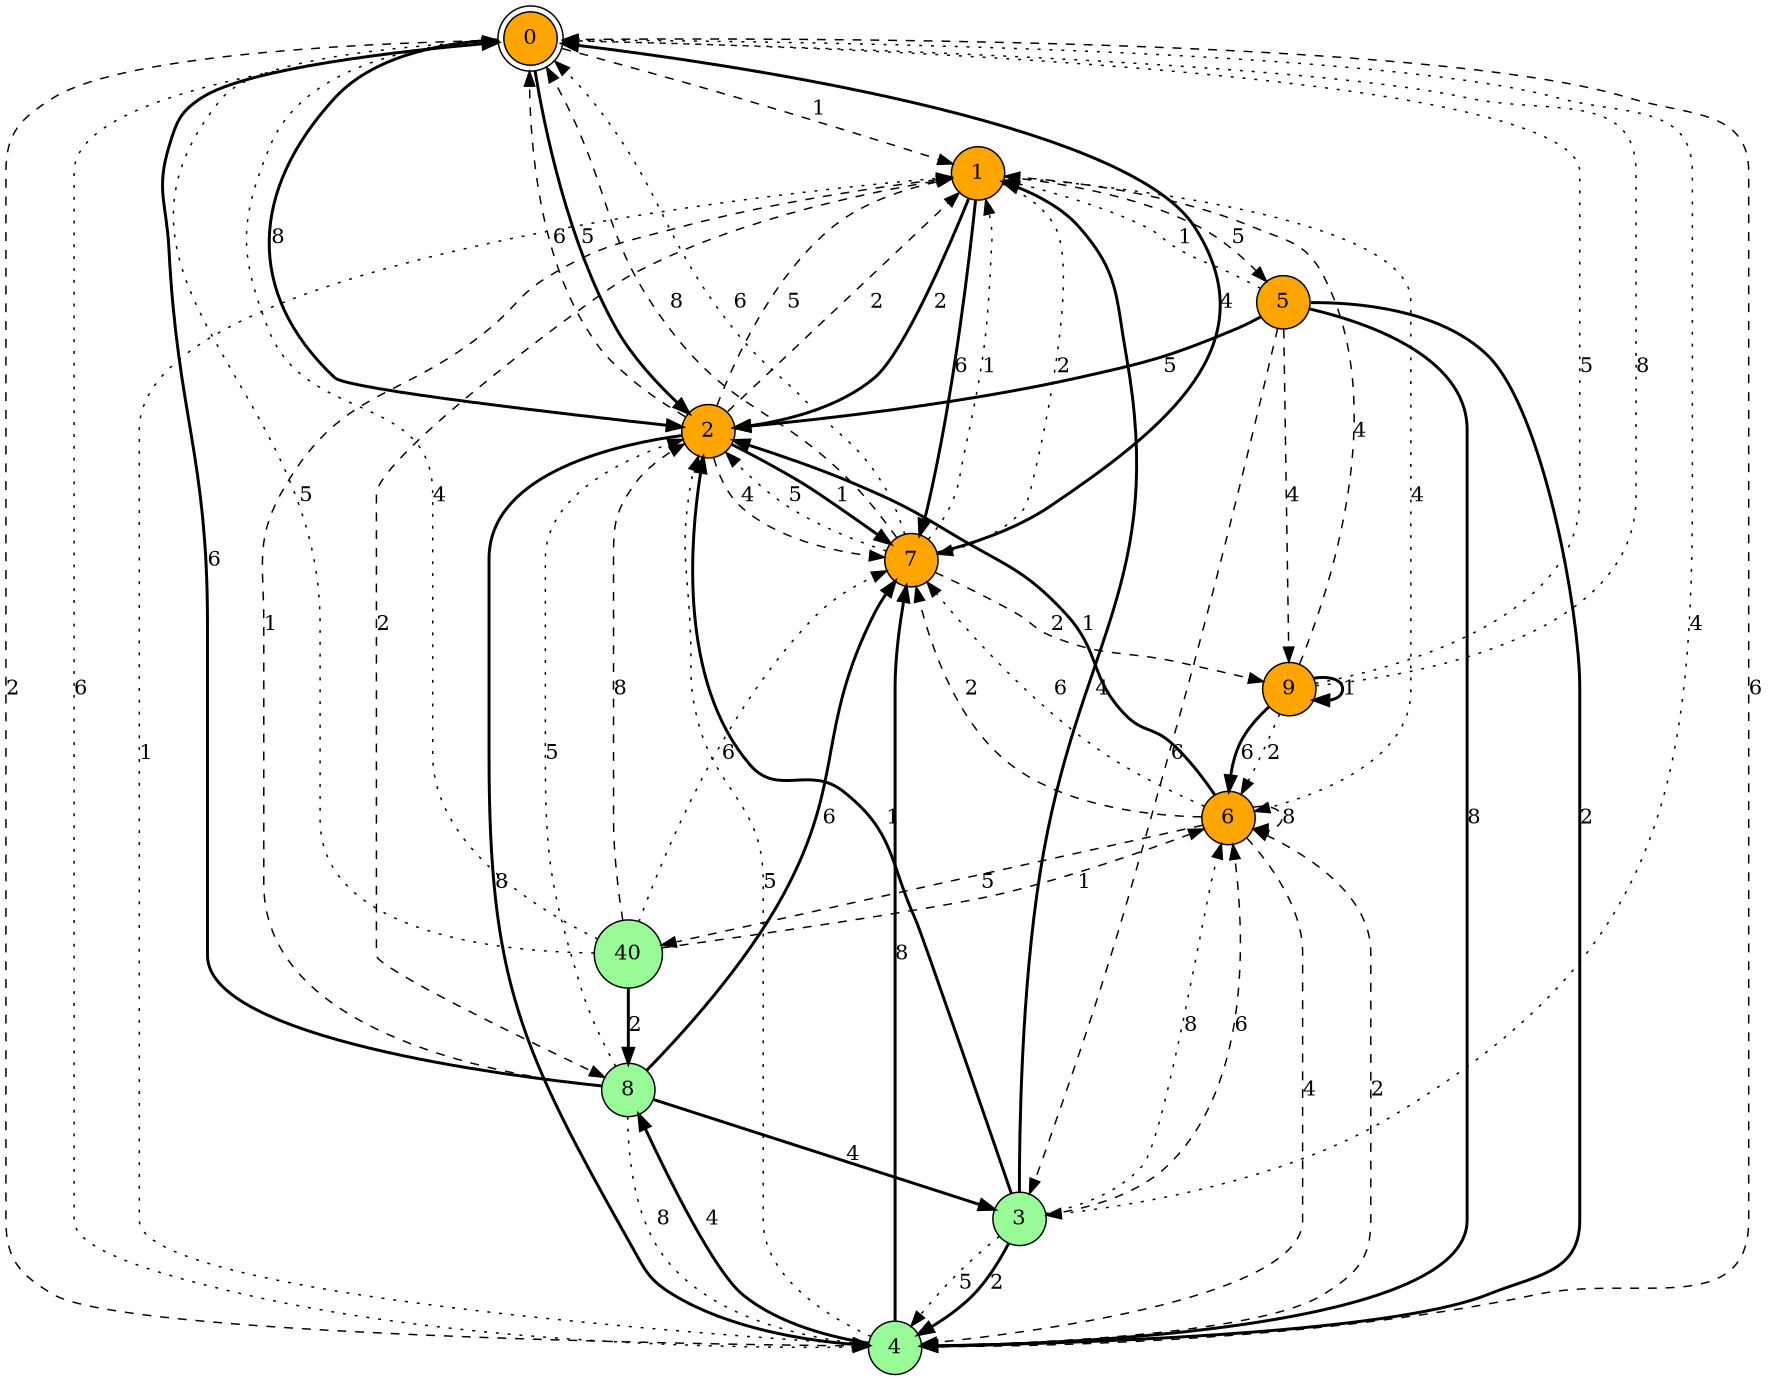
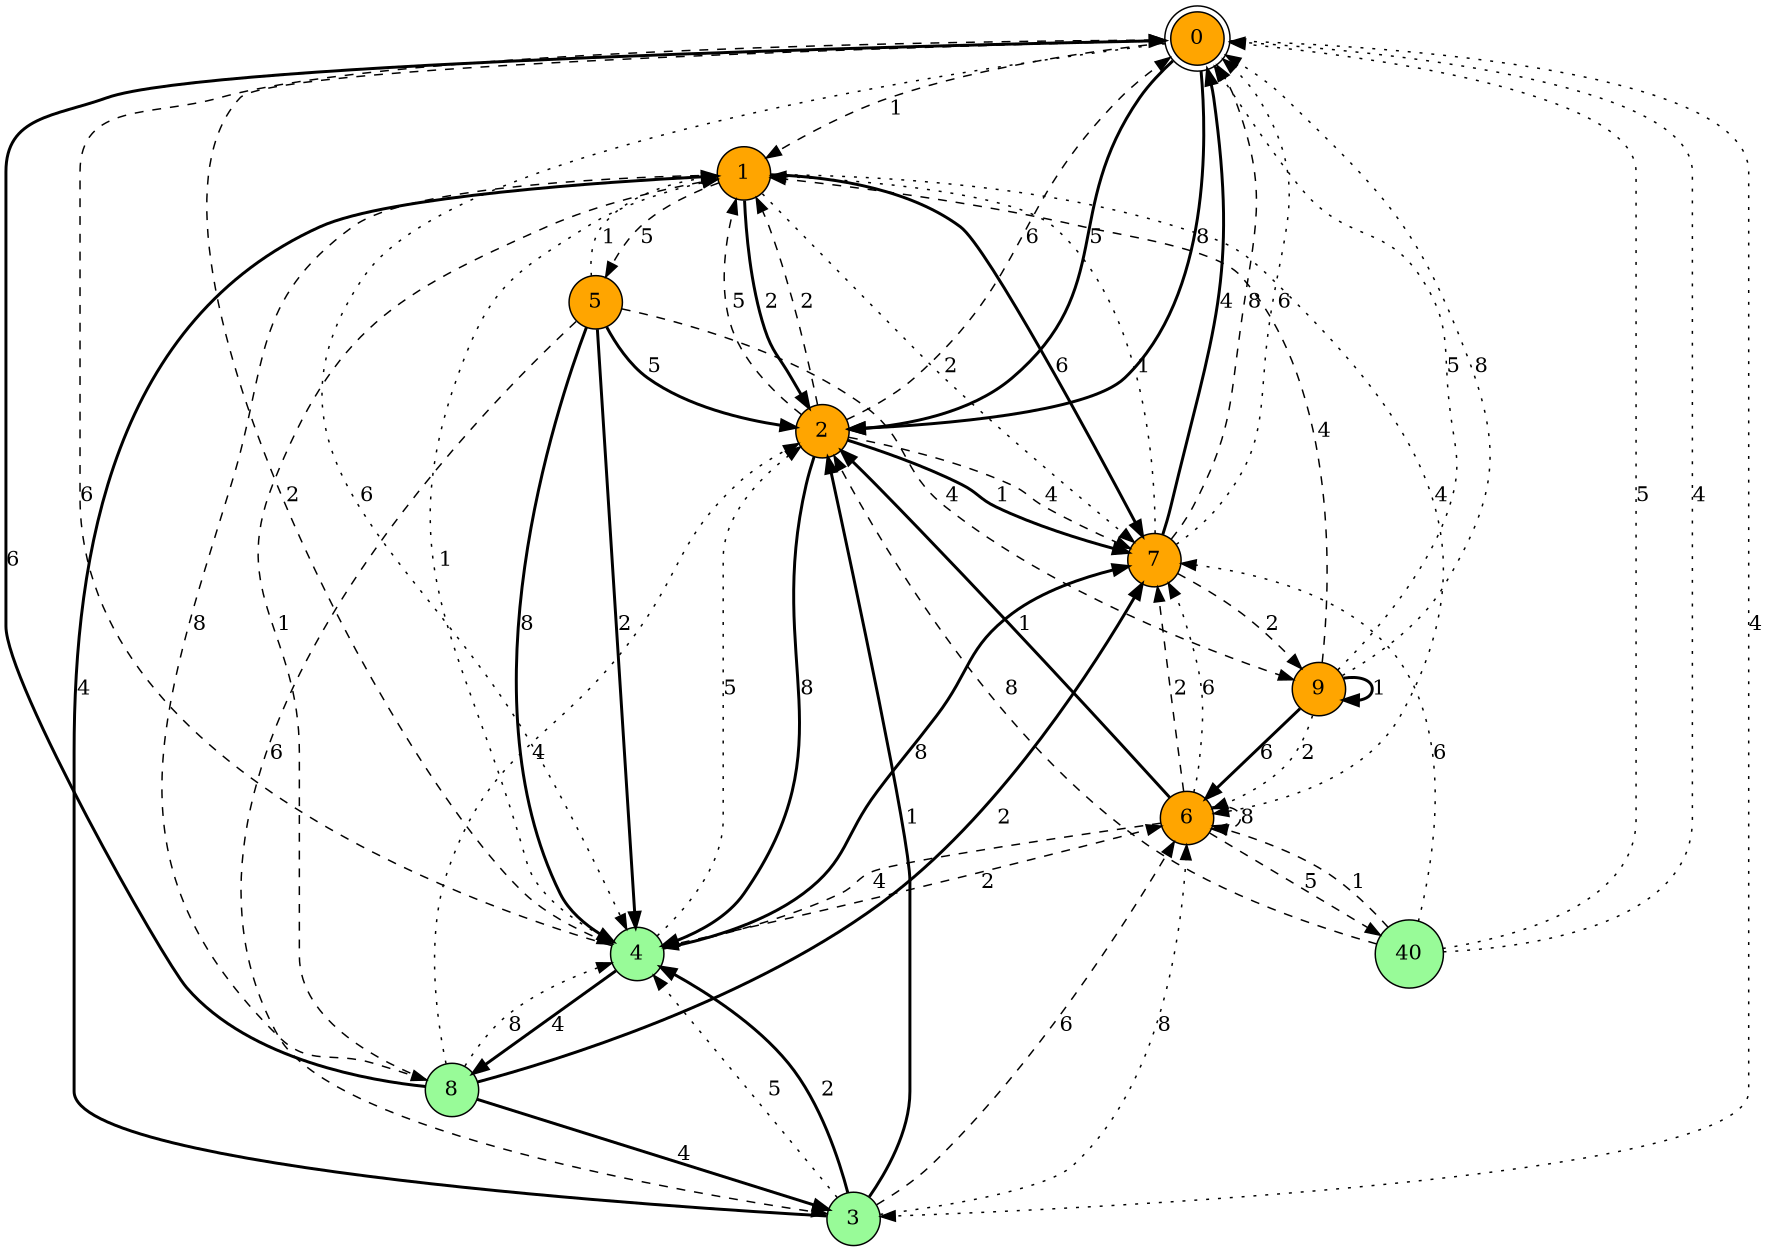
  digraph {
    node [fillcolor=orange shape=circle style=filled]
    edge [style=dashed]
    n1 [label=0 shape=doublecircle]
    n2 [label=1]
    n3 [label=2]
    n4 [fillcolor=palegreen label=3]
    n5 [fillcolor=palegreen label=4]
    n6 [label=5]
    n7 [label=6]
    n8 [label=7]
    n9 [fillcolor=palegreen label=8]
    n10 [label=9]
    n11 [fillcolor=palegreen label=40]
    n1 -> n2 [label=1]
    n1 -> n3 [label=5 style=bold]
    n1 -> n3 [label=8 style=bold]
    n1 -> n4 [label=4 style=dotted]
    n1 -> n5 [label=2]
    n1 -> n5 [label=6 style=dotted]
    n2 -> n3 [label=2 style=bold]
    n2 -> n6 [label=5]
    n2 -> n7 [label=4 style=dotted]
    n2 -> n8 [label=2 style=dotted]
    n2 -> n8 [label=6 style=bold]
-   n2 -> n9 [label=2]
+   n2 -> n9 [label=8]
    n3 -> n1 [label=6]
    n3 -> n2 [label=5]
    n3 -> n2 [label=2]
    n3 -> n5 [label=8 style=bold]
    n3 -> n8 [label=1 style=bold]
    n3 -> n8 [label=4]
    n4 -> n2 [label=4 style=bold]
    n4 -> n3 [label=1 style=bold]
    n4 -> n5 [label=5 style=dotted]
    n4 -> n5 [label=2 style=bold]
    n4 -> n7 [label=8 style=dotted]
    n4 -> n7 [label=6]
    n5 -> n1 [label=6]
    n5 -> n2 [label=1 style=dotted]
    n5 -> n3 [label=5 style=dotted]
    n5 -> n7 [label=2]
    n5 -> n8 [label=8 style=bold]
    n5 -> n9 [label=4 style=bold]
    n6 -> n2 [label=1 style=dotted]
    n6 -> n3 [label=5 style=bold]
    n6 -> n4 [label=6]
    n6 -> n5 [label=2 style=bold]
    n6 -> n5 [label=8 style=bold]
    n6 -> n10 [label=4]
    n7 -> n3 [label=1 style=bold]
    n7 -> n5 [label=4]
    n7 -> n7 [label=8]
    n7 -> n8 [label=2]
    n7 -> n8 [label=6 style=dotted]
    n7 -> n11 [label=5]
    n8 -> n1 [label=4 style=bold]
    n8 -> n1 [label=8]
    n8 -> n1 [label=6 style=dotted]
    n8 -> n2 [label=1 style=dotted]
-   n8 -> n3 [label=5 style=dotted]
    n8 -> n10 [label=2]
    n9 -> n1 [label=6 style=bold]
    n9 -> n2 [label=1]
-   n9 -> n3 [label=5 style=dotted]
+   n9 -> n3 [label=4 style=dotted]
    n9 -> n4 [label=4 style=bold]
    n9 -> n5 [label=8 style=dotted]
-   n9 -> n8 [label=6 style=bold]
+   n9 -> n8 [label=2 style=bold]
    n10 -> n1 [label=5 style=dotted]
    n10 -> n1 [label=8 style=dotted]
    n10 -> n2 [label=4]
    n10 -> n7 [label=2 style=dotted]
    n10 -> n7 [label=6 style=bold]
    n10 -> n10 [label=1 style=bold]
    n11 -> n1 [label=5 style=dotted]
    n11 -> n1 [label=4 style=dotted]
    n11 -> n3 [label=8]
    n11 -> n7 [label=1]
    n11 -> n8 [label=6 style=dotted]
-   n11 -> n9 [label=2 style=bold]
  }
